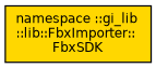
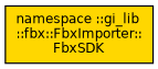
  digraph {
    rankdir=LR
-   n1 [color=black fillcolor=gold fontname=Helvetica fontsize=10 height=0.2 label="namespace ::gi_lib\l::lib::FbxImporter::\lFbxSDK" shape=record style=filled width=0.4]
+   n1 [color=black fillcolor=gold fontname=Helvetica fontsize=10 height=0.2 label="namespace ::gi_lib\l::fbx::FbxImporter::\lFbxSDK" shape=record style=filled width=0.4]
  }
